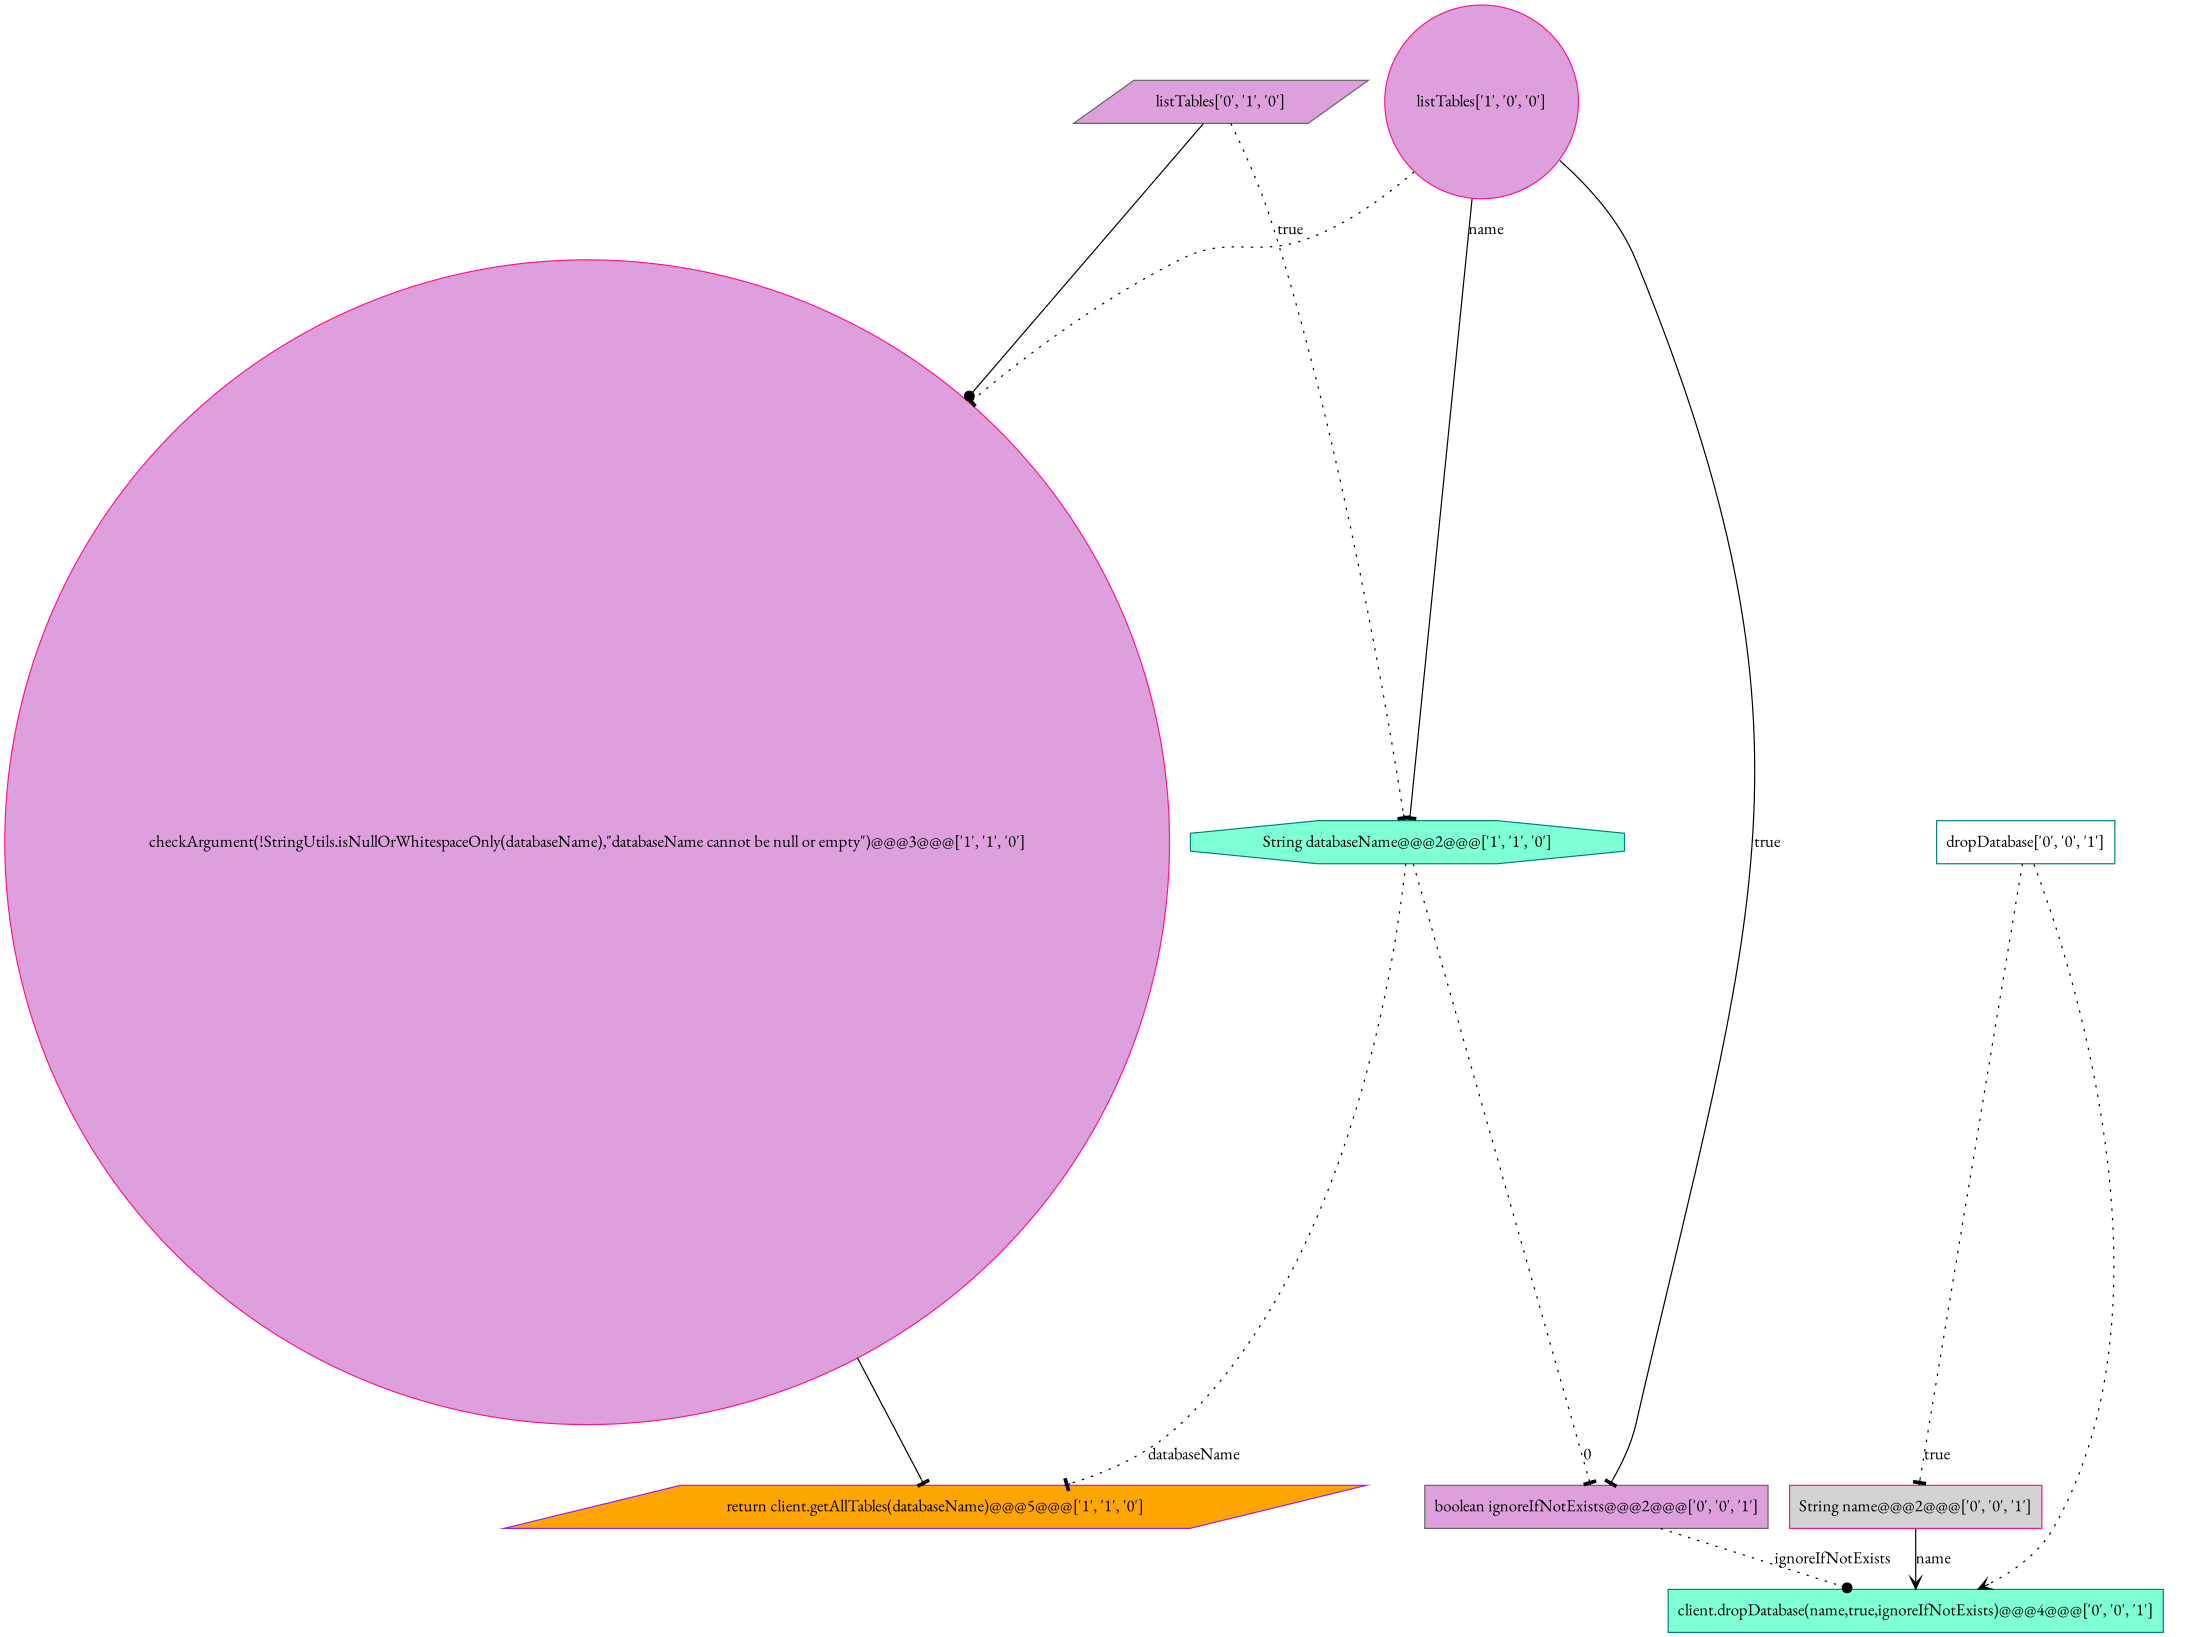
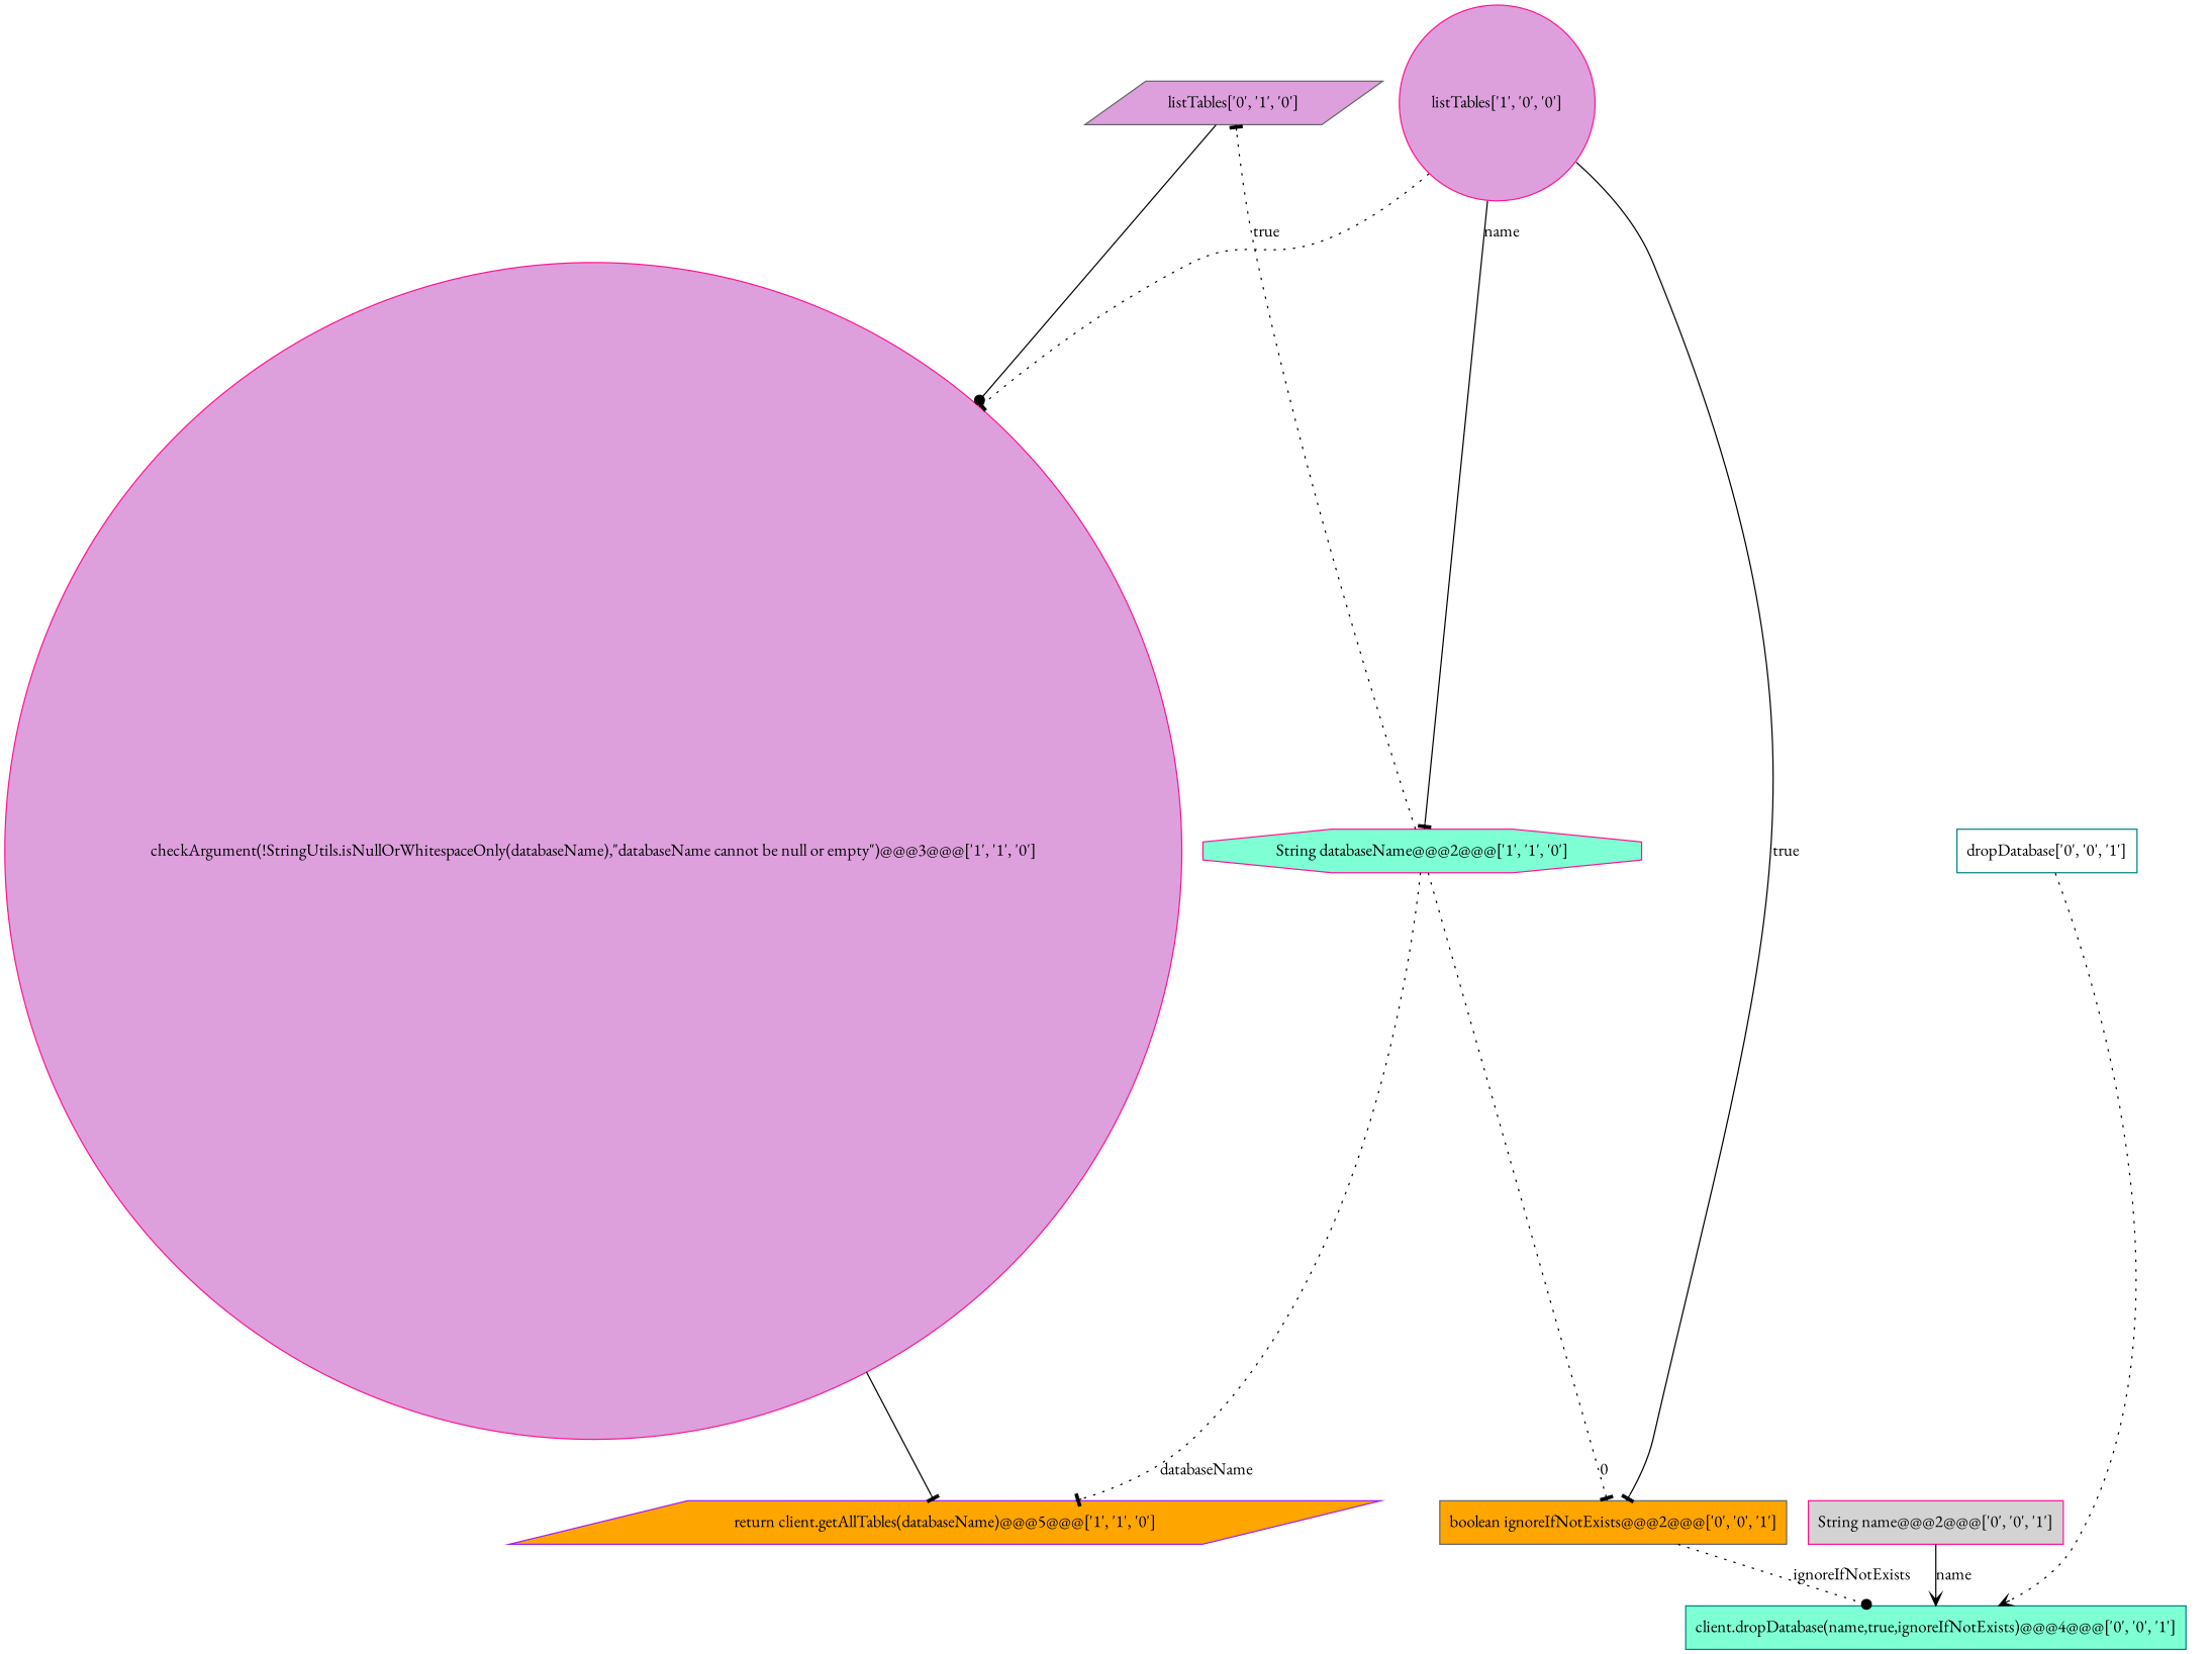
  digraph {
    fontname="EB Garamond"
    node [color=deeppink fillcolor=plum fontname="EB Garamond" shape=box style=filled]
    edge [arrowhead=tee fontname="EB Garamond" style=dotted]
    n1 [color=purple fillcolor=orange label="return client.getAllTables(databaseName)@@@5@@@['1', '1', '0']" shape=parallelogram]
    n2 [color=gray40 label="listTables['0', '1', '0']" shape=parallelogram]
    n3 [label="checkArgument(!StringUtils.isNullOrWhitespaceOnly(databaseName),\"databaseName cannot be null or empty\")@@@3@@@['1', '1', '0']" shape=circle]
-   n4 [color=teal fillcolor=aquamarine label="String databaseName@@@2@@@['1', '1', '0']" shape=octagon]
-   n5 [color=gray40 label="boolean ignoreIfNotExists@@@2@@@['0', '0', '1']"]
+   n4 [fillcolor=aquamarine label="String databaseName@@@2@@@['1', '1', '0']" shape=octagon]
+   n5 [color=gray40 fillcolor=orange label="boolean ignoreIfNotExists@@@2@@@['0', '0', '1']"]
    n6 [fillcolor=lightgrey label="String name@@@2@@@['0', '0', '1']"]
    n7 [color=teal fillcolor=aquamarine label="client.dropDatabase(name,true,ignoreIfNotExists)@@@4@@@['0', '0', '1']"]
    n8 [label="listTables['1', '0', '0']" shape=circle]
    n9 [color=teal fillcolor=white label="dropDatabase['0', '0', '1']"]
    n2 -> n3 [arrowhead=dot style=solid]
-   n2 -> n4 [label=true]
+   n4 -> n2 [label=true]
    n3 -> n1 [style=solid]
    n4 -> n1 [label=databaseName]
    n4 -> n5 [label=0]
    n5 -> n7 [arrowhead=dot label=ignoreIfNotExists]
    n6 -> n7 [arrowhead=vee label=name style=solid]
    n8 -> n3
    n8 -> n4 [label=name style=solid]
    n8 -> n5 [label=true style=solid]
-   n9 -> n6 [label=true]
    n9 -> n7 [arrowhead=vee]
  }
